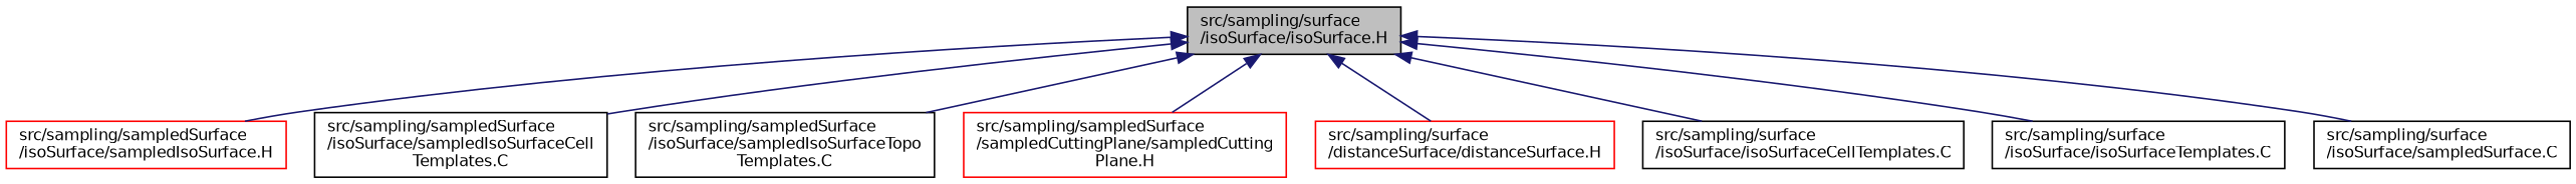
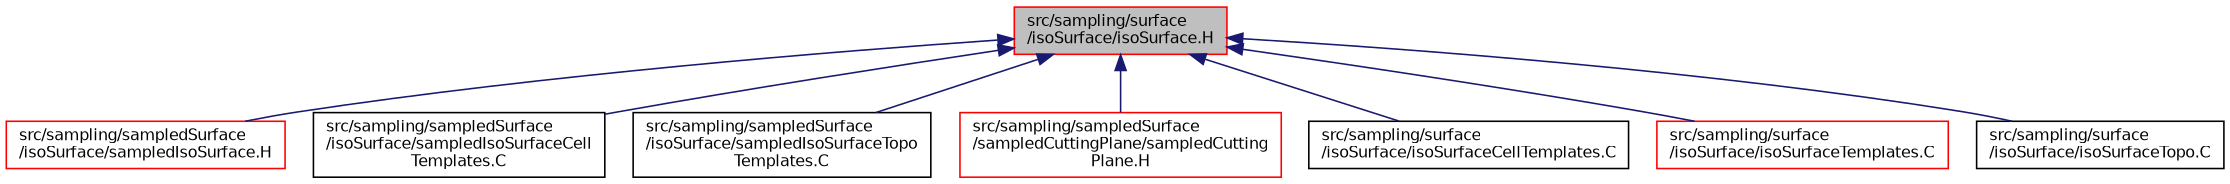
  digraph {
    node [color=black fontname=Helvetica fontsize=10 shape=record]
    edge [color=midnightblue dir=back fontname=Helvetica fontsize=10 labelfontname=Helvetica labelfontsize=10 style=solid]
-   n1 [fillcolor=grey75 fontcolor=black height=0.2 label="src/sampling/surface\l/isoSurface/isoSurface.H" style=filled width=0.4]
+   n1 [color=red fillcolor=grey75 fontcolor=black height=0.2 label="src/sampling/surface\l/isoSurface/isoSurface.H" style=filled width=0.4]
    n2 [color=red height=0.2 label="src/sampling/sampledSurface\l/isoSurface/sampledIsoSurface.H" width=0.4]
    n3 [height=0.2 label="src/sampling/sampledSurface\l/isoSurface/sampledIsoSurfaceCell\lTemplates.C" width=0.4]
    n4 [height=0.2 label="src/sampling/sampledSurface\l/isoSurface/sampledIsoSurfaceTopo\lTemplates.C" width=0.4]
    n5 [color=red height=0.2 label="src/sampling/sampledSurface\l/sampledCuttingPlane/sampledCutting\lPlane.H" width=0.4]
-   n6 [color=red height=0.2 label="src/sampling/surface\l/distanceSurface/distanceSurface.H" width=0.4]
    n7 [height=0.2 label="src/sampling/surface\l/isoSurface/isoSurfaceCellTemplates.C" width=0.4]
-   n8 [height=0.2 label="src/sampling/surface\l/isoSurface/isoSurfaceTemplates.C" width=0.4]
-   n9 [height=0.2 label="src/sampling/surface\l/isoSurface/sampledSurface.C" width=0.4]
+   n8 [color=red height=0.2 label="src/sampling/surface\l/isoSurface/isoSurfaceTemplates.C" width=0.4]
+   n9 [height=0.2 label="src/sampling/surface\l/isoSurface/isoSurfaceTopo.C" width=0.4]
    n1 -> n2
    n1 -> n3
    n1 -> n4
    n1 -> n5
-   n1 -> n6
    n1 -> n7
    n1 -> n8
    n1 -> n9
  }
